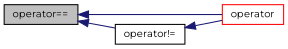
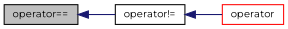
  digraph {
    fontname=Montserrat
    rankdir=LR
    node [color=black fontname=Montserrat fontsize=10 shape=record]
    edge [color=midnightblue dir=back fontname=Montserrat fontsize=10 labelfontname=Helvetica labelfontsize=10 style=solid]
    n1 [fillcolor=grey75 fontcolor=black height=0.2 label="operator==" style=filled width=0.4]
    n2 [color=red height=0.2 label=operator width=0.4]
    n3 [height=0.2 label="operator!=" width=0.4]
-   n1 -> n2
    n1 -> n3
    n3 -> n2
  }
